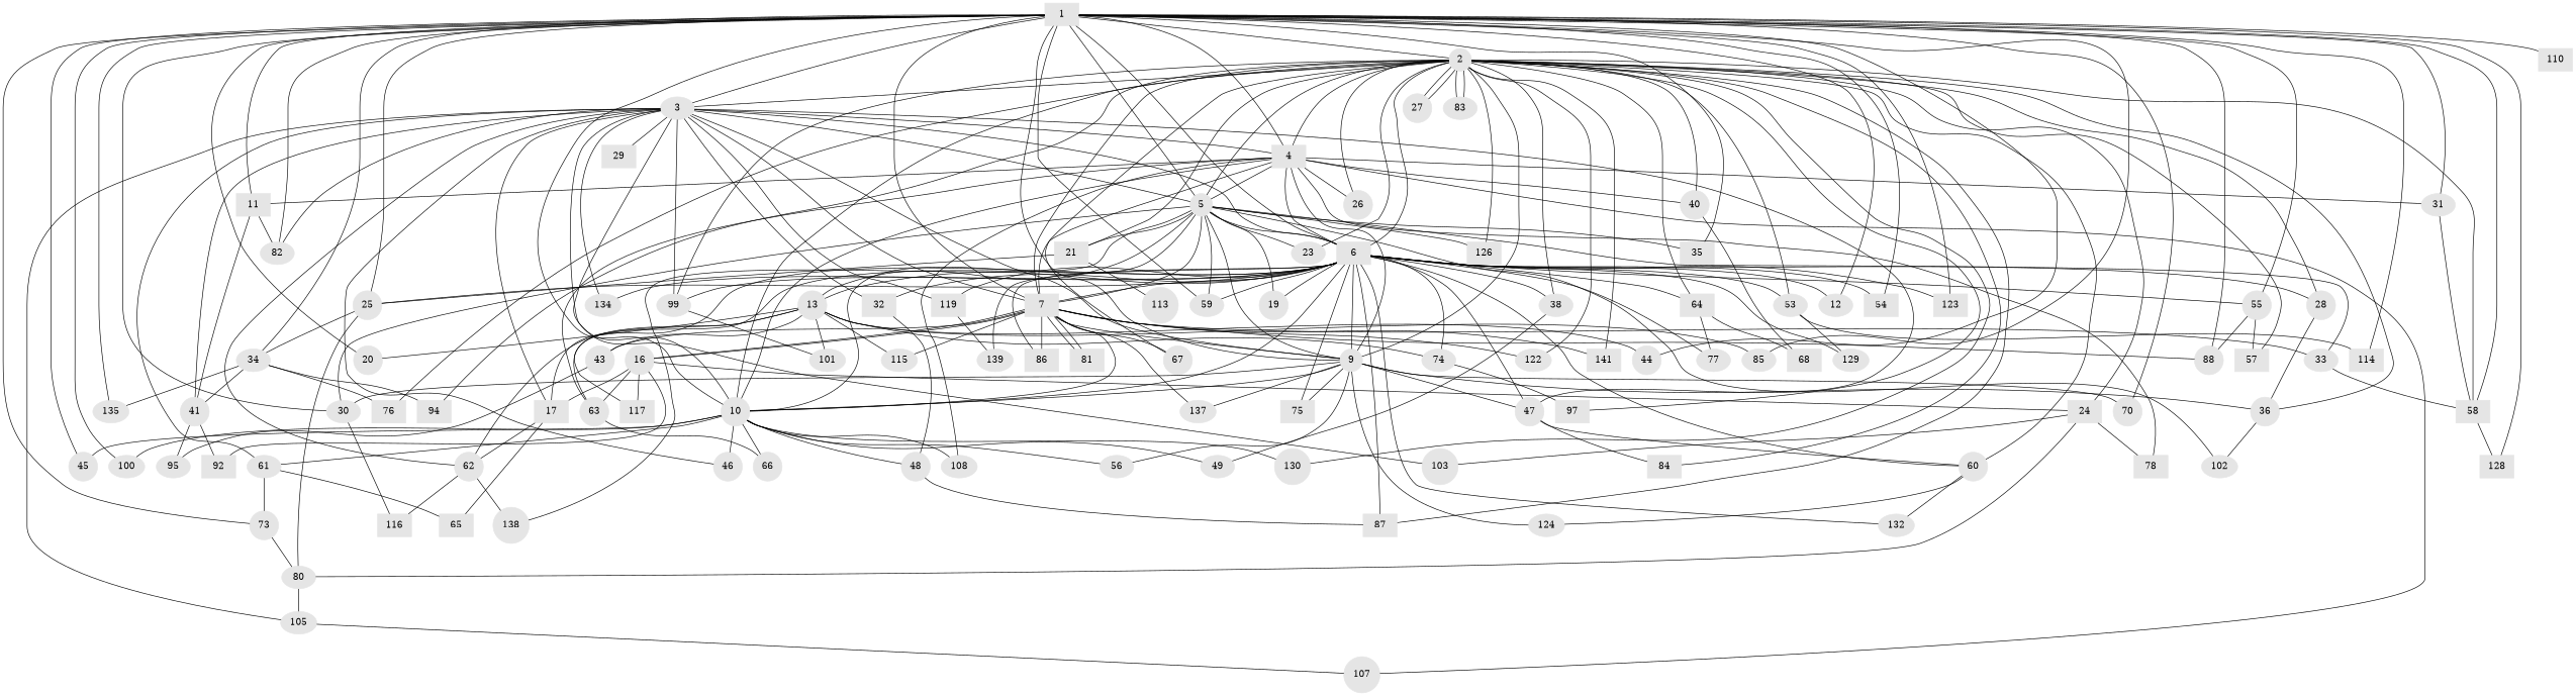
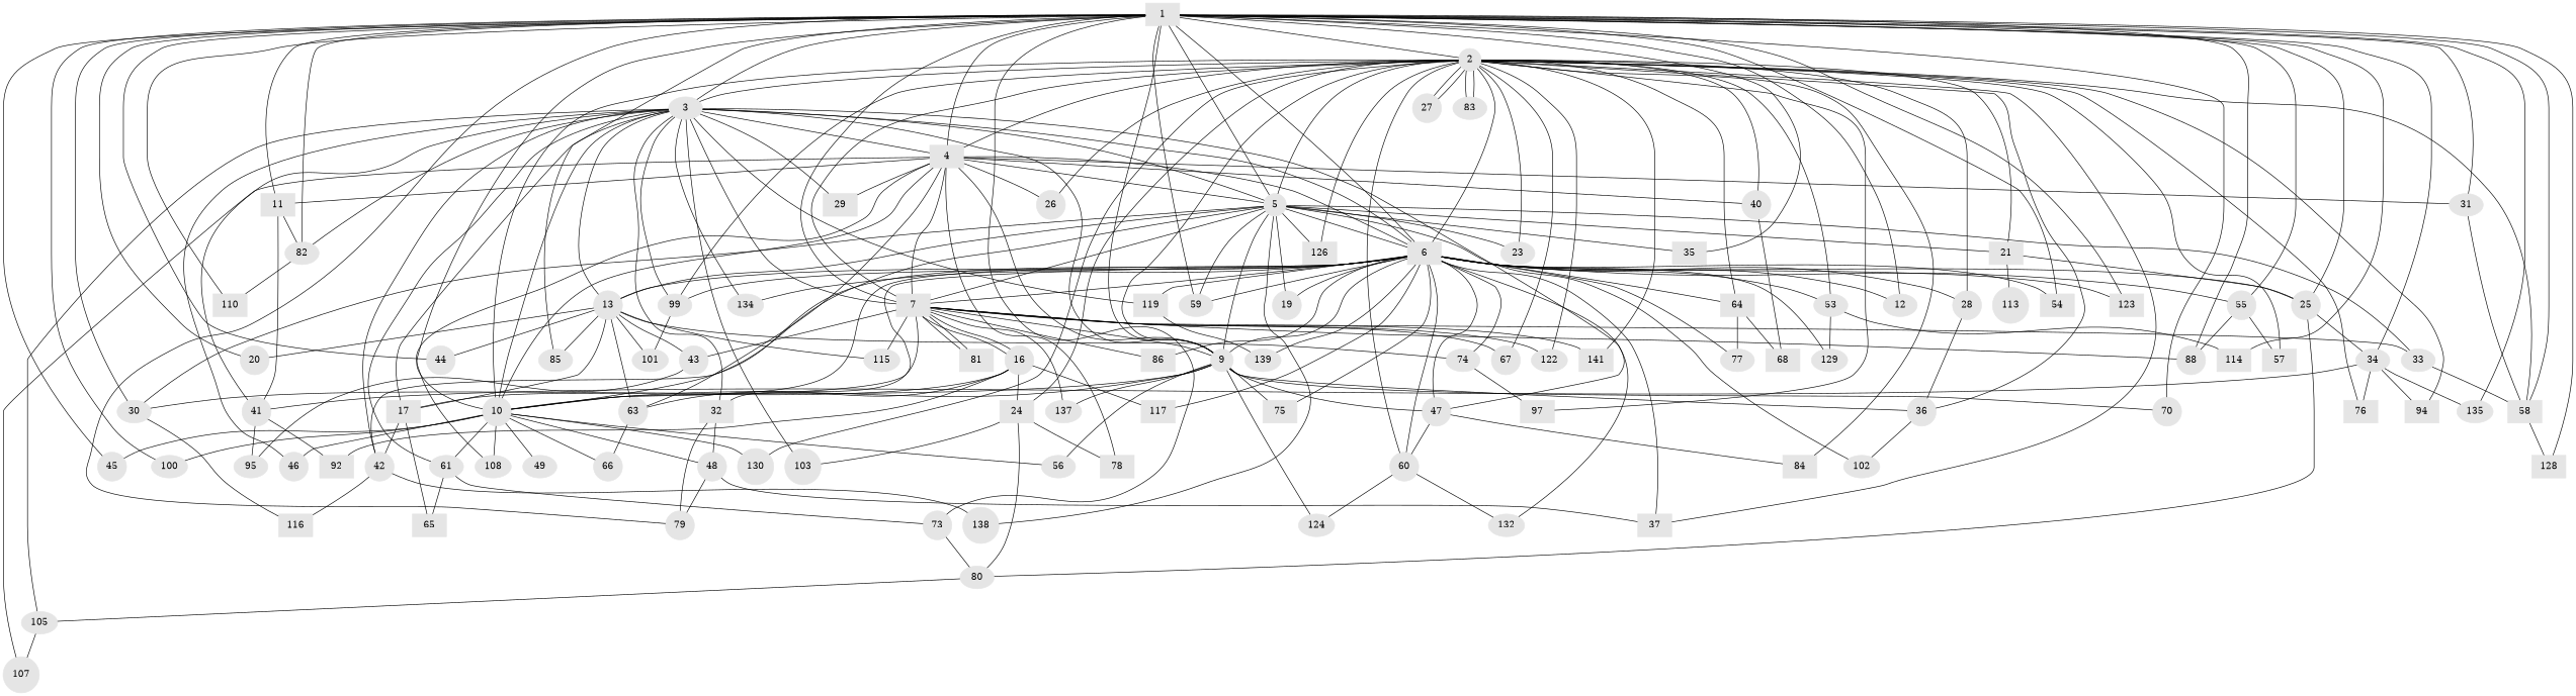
  graph {
    node [color=gray90 shape=box style=filled]
    1 [super="+8"]
    2 [shape=circle super="+18"]
    3 [shape=ellipse super="+51"]
    4 [super="+125"]
    5 [shape=circle super="+106"]
    6 [super="+15"]
    7 [super="+93"]
    9 [shape=circle super="+37"]
    10 [shape=circle super="+14"]
    11 [super="+62"]
    12 [shape=ellipse super="+89"]
    20 [shape=circle]
    25 [shape=circle super="+131"]
    30 [shape=ellipse super="+109"]
    31 [shape=ellipse super="+69"]
    34 [shape=ellipse super="+121"]
    35
    44 [shape=circle]
    45 [shape=circle]
    54
    55 [shape=circle]
    58 [super="+96"]
    59 [shape=ellipse super="+91"]
    70 [shape=circle]
    73 [shape=circle]
+   79 [shape=circle super="+133"]
    82 [shape=ellipse super="+98"]
    85 [shape=ellipse]
    88 [shape=circle super="+120"]
    100 [shape=ellipse]
    110
    114
    123
    128
    135 [shape=ellipse]
    21
    23 [shape=ellipse]
    24
    26 [shape=circle]
    27 [shape=circle]
    28 [shape=circle]
    36 [shape=circle super="+136"]
-   38 [shape=ellipse]
    40 [shape=circle]
    53 [shape=ellipse]
    57
    60 [shape=circle super="+111"]
    64 [super="+92"]
    67 [shape=circle]
    76
    83 [shape=ellipse]
    84
-   87 [super="+118"]
+   87 [super="+118" label=37]
    94
    97
    99 [shape=ellipse super="+140"]
    122 [shape=ellipse]
    126
    130 [shape=circle]
    141
    13 [shape=circle super="+39"]
    17
    29
    32
    41 [shape=circle super="+50"]
-   42 [shape=circle super="+104" label=62]
+   42 [shape=circle super="+104"]
    46 [shape=circle]
    47 [shape=circle super="+52"]
    61 [shape=ellipse]
    103 [shape=circle super="+112"]
    105 [shape=ellipse]
    119
    134 [shape=ellipse]
    63 [shape=circle super="+127"]
    78
    107 [shape=circle]
    108 [shape=ellipse]
    19 [shape=circle]
    33 [shape=ellipse]
    102 [shape=ellipse]
    138 [shape=circle]
    74 [shape=ellipse]
    75
    77 [shape=ellipse]
    86
    117
    129 [shape=ellipse]
    132 [shape=ellipse]
    139 [shape=ellipse]
    16 [shape=circle super="+22"]
    43 [shape=circle]
    81
    115 [shape=ellipse]
    137 [shape=ellipse]
    56 [shape=ellipse]
    124 [shape=ellipse]
    48 [shape=circle]
    49 [shape=ellipse]
    66 [shape=circle]
    80 [shape=ellipse super="+90"]
    116
    113 [shape=circle]
    68
    101 [shape=ellipse]
    65
    n106 [label=92]
    95 [shape=ellipse]
    1 -- 2 [weight=2]
    1 -- 3 [weight=2]
    1 -- 4 [weight=2]
    1 -- 5 [weight=3]
    1 -- 6 [weight=2]
    1 -- 7 [weight=2]
    1 -- 9 [weight=2]
    1 -- 10 [weight=3]
    1 -- 11 [weight=2]
    1 -- 12 [weight=2]
    1 -- 20
    1 -- 25
    1 -- 30
    1 -- 31
    1 -- 34 [weight=2]
    1 -- 35
    1 -- 44
    1 -- 45
    1 -- 54
    1 -- 55
    1 -- 58
    1 -- 59
    1 -- 70
    1 -- 73
+   1 -- 79
    1 -- 82
    1 -- 85
    1 -- 88
    1 -- 100
    1 -- 110
    1 -- 114
    1 -- 123
    1 -- 128
    1 -- 135
    2 -- 3 [weight=2]
    2 -- 4
    2 -- 5
    2 -- 6
    2 -- 7
    2 -- 9 [weight=2]
    2 -- 10 [weight=2]
    2 -- 58
    2 -- 21
    2 -- 23
    2 -- 24
    2 -- 26
    2 -- 27
    2 -- 27
    2 -- 28
    2 -- 36
-   2 -- 38
    2 -- 40
    2 -- 53
    2 -- 57
    2 -- 60
    2 -- 64 [weight=2]
    2 -- 67
    2 -- 76
    2 -- 83
    2 -- 83
    2 -- 84
    2 -- 87
    2 -- 94
    2 -- 97
    2 -- 99
    2 -- 122
    2 -- 126
    2 -- 130
    2 -- 141
    3 -- 4
    3 -- 5
    3 -- 6
    3 -- 7
    3 -- 9
    3 -- 10
    3 -- 82
    3 -- 99
+   3 -- 13
    3 -- 17
    3 -- 29
    3 -- 32
    3 -- 41
    3 -- 42
    3 -- 46
    3 -- 47
    3 -- 61
    3 -- 103 [weight=2]
    3 -- 105
    3 -- 119
    3 -- 134
    4 -- 5 [weight=2]
    4 -- 6
    4 -- 7
    4 -- 9
    4 -- 10
    4 -- 11
    4 -- 31
    4 -- 26
    4 -- 40
+   4 -- 29
    4 -- 63
    4 -- 78
    4 -- 107
    4 -- 108
    5 -- 6
    5 -- 7 [weight=2]
    5 -- 9
    5 -- 10
    5 -- 30
    5 -- 35
    5 -- 59
    5 -- 21
    5 -- 23
    5 -- 126
    5 -- 13
    5 -- 19
    5 -- 33
    5 -- 102
    5 -- 138
    6 -- 7
    6 -- 9
    6 -- 10
    6 -- 12
    6 -- 25
    6 -- 54
    6 -- 55
    6 -- 59
    6 -- 123
    6 -- 28
-   6 -- 38
    6 -- 53
    6 -- 60
    6 -- 64
    6 -- 87
    6 -- 99
    6 -- 13
    6 -- 32
    6 -- 42
    6 -- 47
    6 -- 119
    6 -- 134
    6 -- 19
    6 -- 74
    6 -- 75
    6 -- 77
    6 -- 86
    6 -- 117
    6 -- 129
    6 -- 132
    6 -- 139
    7 -- 9
    7 -- 10
    7 -- 88
    7 -- 67
    7 -- 122
    7 -- 141
    7 -- 33
    7 -- 86
    7 -- 16
    7 -- 16
    7 -- 43
    7 -- 81
    7 -- 81
    7 -- 115
    7 -- 137
    9 -- 10
    9 -- 30
    9 -- 70
    9 -- 36
    9 -- 47
    9 -- 75
    9 -- 137
    9 -- 56
    9 -- 124
    10 -- 45
    10 -- 100
    10 -- 130
    10 -- 46
    10 -- 61
    10 -- 108
    10 -- 56
    10 -- 48
    10 -- 49
    10 -- 66
    11 -- 82
    11 -- 41
    25 -- 34
    25 -- 80
    30 -- 116
    31 -- 58
    34 -- 135
    34 -- 76
    34 -- 94
    34 -- 41
    55 -- 88
    55 -- 57
    58 -- 128
    73 -- 80
+   82 -- 110
    21 -- 25
    21 -- 113
    24 -- 103
    24 -- 78
    24 -- 80
    28 -- 36
    36 -- 102
-   38 -- 49
    40 -- 68
    53 -- 114
    53 -- 129
    60 -- 132
    60 -- 124
    64 -- 77
    64 -- 68
    99 -- 101
    13 -- 20
    13 -- 44
    13 -- 85
    13 -- 17
    13 -- 63
    13 -- 74
    13 -- 43
    13 -- 115
    13 -- 101
    17 -- 42
    17 -- 65
+   32 -- 79
    32 -- 48
    41 -- n106
    41 -- 95
    42 -- 138
    42 -- 116
    47 -- 60
    47 -- 84
    61 -- 73
    61 -- 65
    105 -- 107
    119 -- 139
    63 -- 66
    33 -- 58
    74 -- 97
    16 -- 24
    16 -- 17
    16 -- 63
    16 -- 117
    16 -- n106
    43 -- 95
+   48 -- 79
    48 -- 87
    80 -- 105
  }
